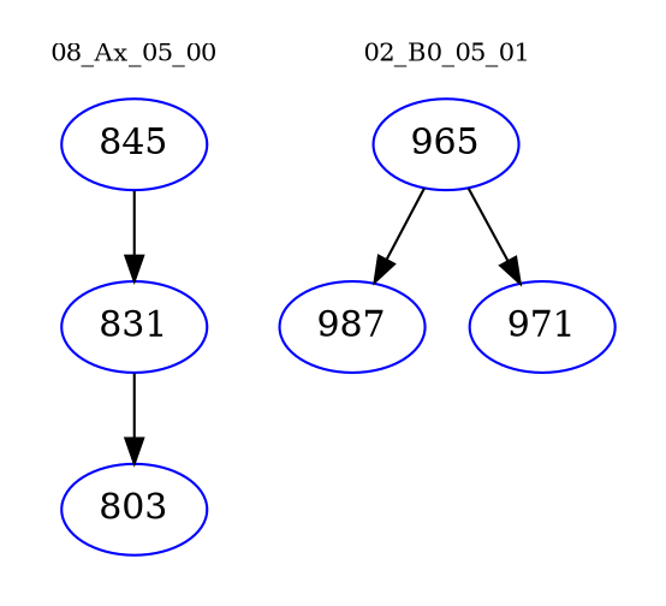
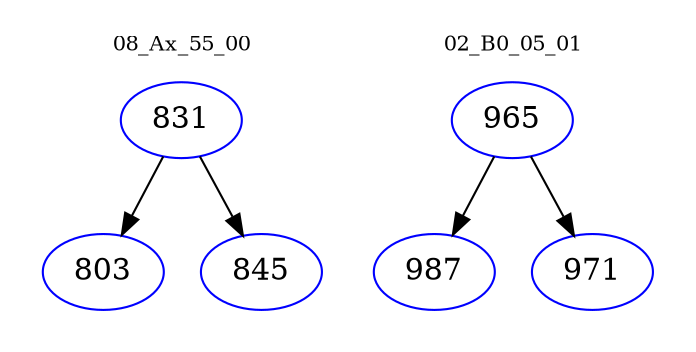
  digraph {
    node [color=blue]
    edge [color=black]
    n1 [label=831]
    n2 [label=803]
    n3 [label=845]
    n4 [label=965]
    n5 [label=987]
    n6 [label=971]
    subgraph cluster_1 {
      color=white
      fontsize=10
-     label="08_Ax_05_00"
+     label="08_Ax_55_00"
      n1
      n2
      n3
    }
    subgraph cluster_2 {
      color=white
      fontsize=10
      label="02_B0_05_01"
      n4
      n5
      n6
    }
    n1 -> n2
-   n3 -> n1
+   n1 -> n3
    n4 -> n5
    n4 -> n6
  }
